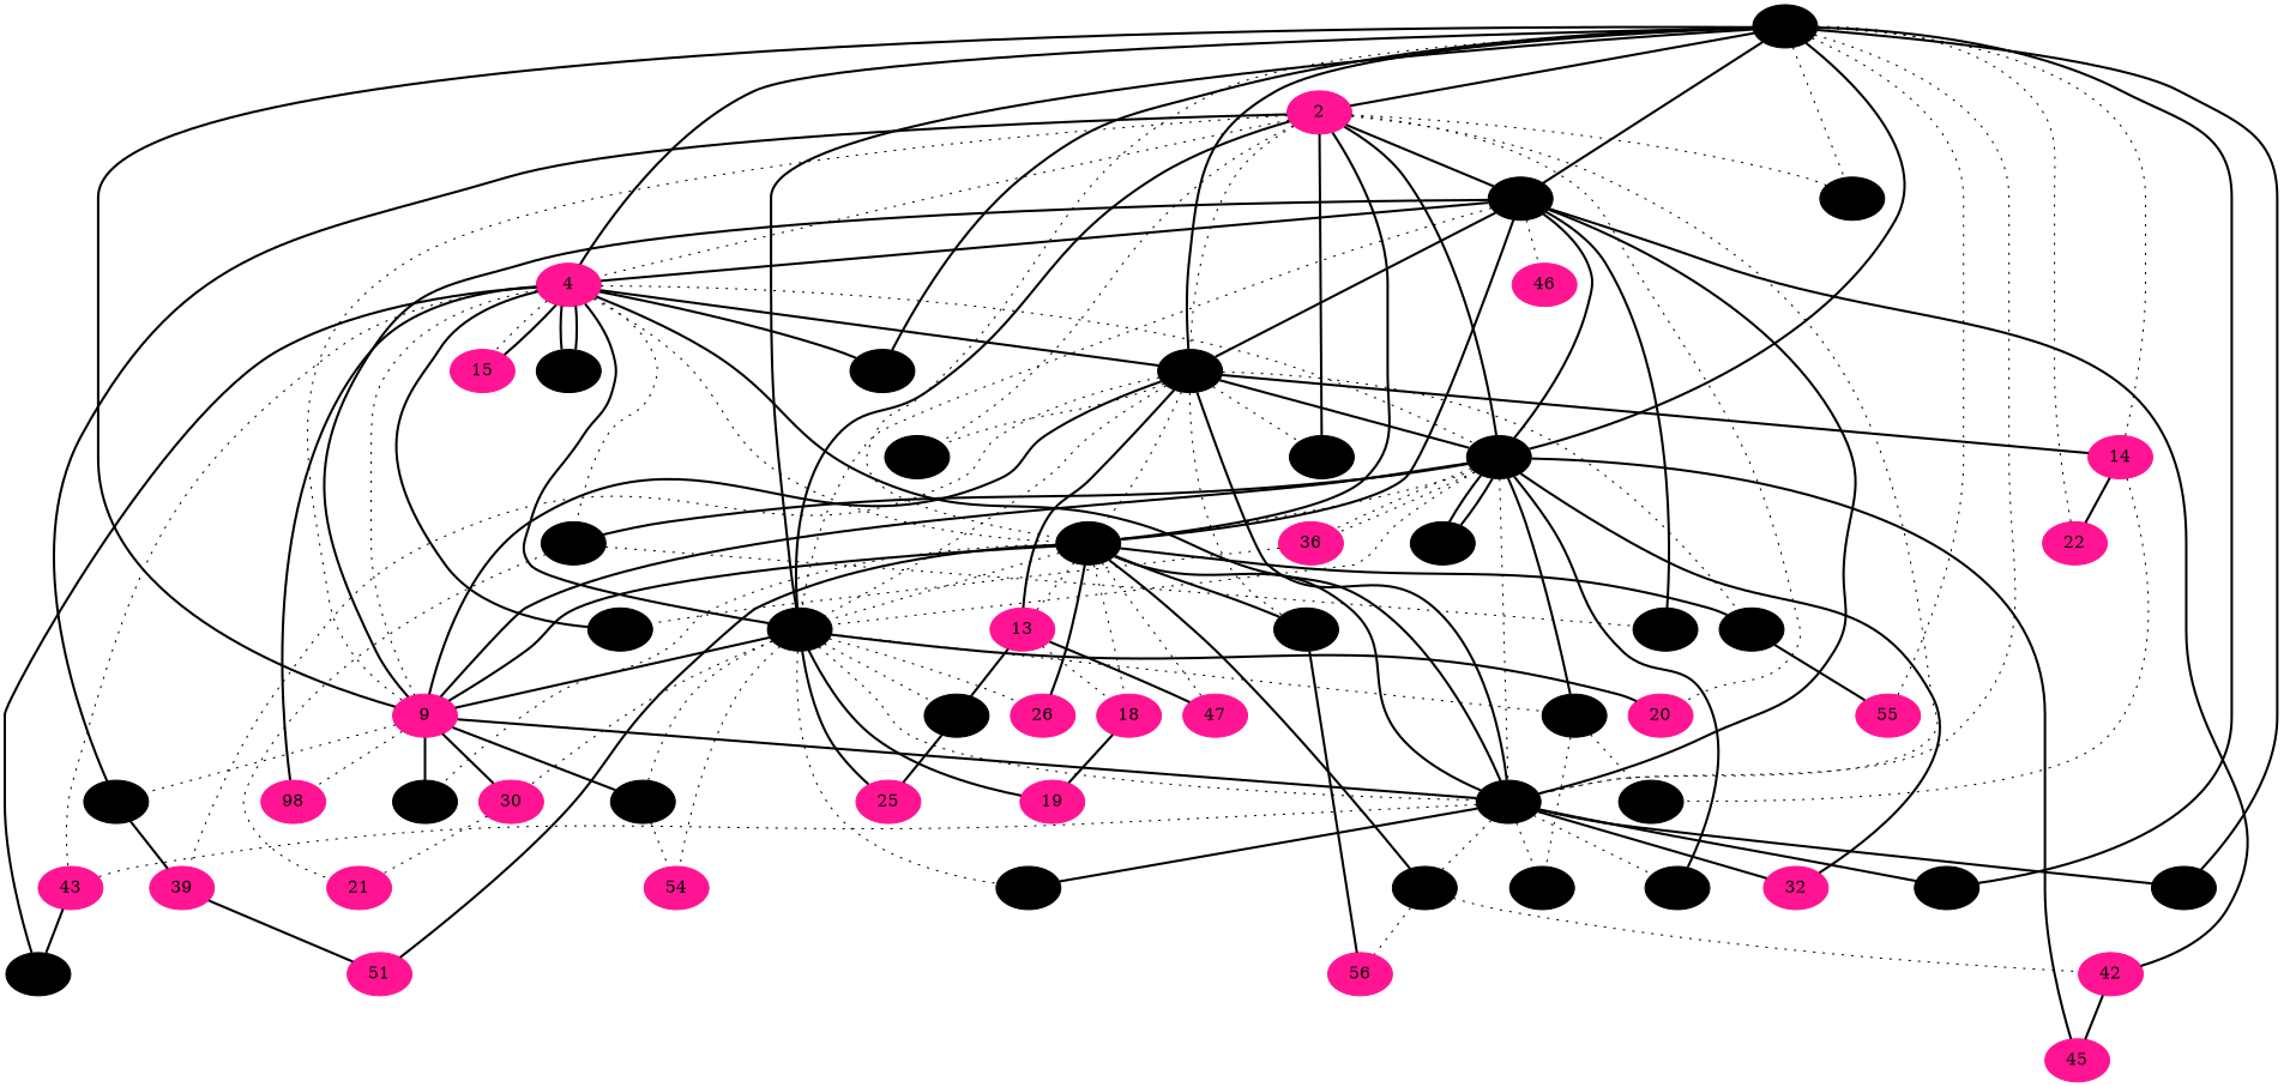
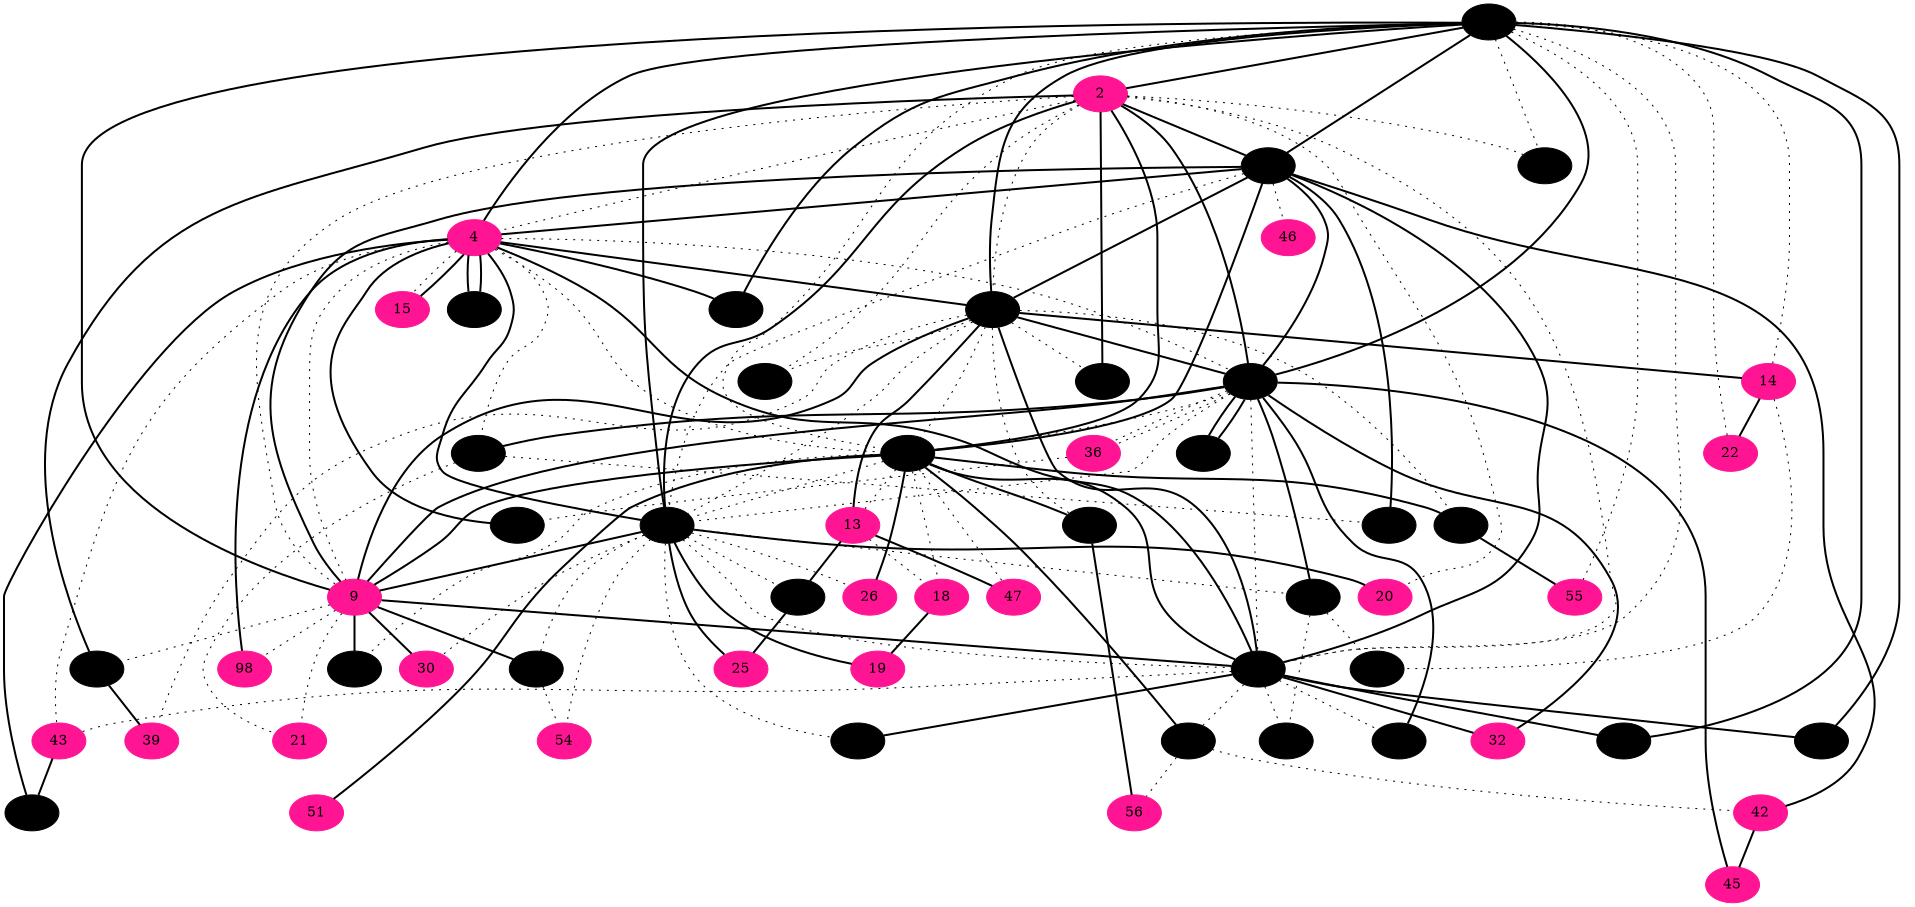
  graph {
    node [color=black style=filled]
    edge [style=bold]
    2 [color=deeppink]
    1
    3
    4 [color=deeppink]
    5
    6
    7
    8
    9 [color=deeppink]
    10
    14 [color=deeppink]
    22 [color=deeppink]
    27
    31
    50
    55 [color=deeppink]
    57
    11
    20 [color=deeppink]
    34
    59
    46 [color=deeppink]
    42 [color=deeppink]
    49
    12
    15 [color=deeppink]
    43 [color=deeppink]
    48
    52
    53
    n31 [color=deeppink label=98]
    13 [color=deeppink]
    29
    39 [color=deeppink]
    40
    24
    28
    32 [color=deeppink]
    35
    36 [color=deeppink]
    45 [color=deeppink]
    18 [color=deeppink]
    26 [color=deeppink]
    37
    38
    47 [color=deeppink]
    51 [color=deeppink]
    16
    17
    19 [color=deeppink]
    23
    25 [color=deeppink]
    30 [color=deeppink]
    54 [color=deeppink]
    21 [color=deeppink]
    33
    41
    56 [color=deeppink]
    2 -- 3
    2 -- 4 [style=dotted]
    2 -- 5 [style=dotted]
    2 -- 6
    2 -- 7
    2 -- 8
    2 -- 9 [style=dotted]
    2 -- 10 [style=dotted]
    2 -- 31 [style=dotted]
    2 -- 11 [style=dotted]
    2 -- 20 [style=dotted]
    2 -- 34
    2 -- 59
    1 -- 2
    1 -- 3
    1 -- 4
    1 -- 5
    1 -- 6
    1 -- 7 [style=dotted]
    1 -- 8
    1 -- 9
    1 -- 10 [style=dotted]
    1 -- 14 [style=dotted]
    1 -- 22 [style=dotted]
    1 -- 27
    1 -- 31 [style=dotted]
    1 -- 50
    1 -- 55 [style=dotted]
    1 -- 57
    3 -- 4
    3 -- 5
    3 -- 6
    3 -- 7
    3 -- 8 [style=dotted]
    3 -- 9
    3 -- 10
    3 -- 46 [style=dotted]
    3 -- 42
    3 -- 49
    4 -- 5
    4 -- 6 [style=dotted]
    4 -- 7 [style=dotted]
    4 -- 8
    4 -- 9 [style=dotted]
    4 -- 10
    4 -- 50
    4 -- 12 [style=dotted]
    4 -- 15 [style=dotted]
    4 -- 15
    4 -- 43 [style=dotted]
    4 -- 48
    4 -- 52
    4 -- 52
    4 -- 53
    4 -- n31
    5 -- 6
    5 -- 7 [style=dotted]
    5 -- 8 [style=dotted]
    5 -- 9
    5 -- 10
    5 -- 14
    5 -- 11 [style=dotted]
    5 -- 59 [style=dotted]
    5 -- 13
    5 -- 29 [style=dotted]
    5 -- 39 [style=dotted]
    5 -- 40 [style=dotted]
    6 -- 7 [style=dotted]
    6 -- 8 [style=dotted]
    6 -- 9
    6 -- 10 [style=dotted]
    6 -- 12
    6 -- 24
    6 -- 28
    6 -- 32
    6 -- 35
    6 -- 35
    6 -- 36 [style=dotted]
    6 -- 36 [style=dotted]
    6 -- 45
    7 -- 8 [style=dotted]
    7 -- 9
    7 -- 10
    7 -- 13 [style=dotted]
    7 -- 29
    7 -- 40
    7 -- 18 [style=dotted]
    7 -- 26
    7 -- 37
    7 -- 38 [style=dotted]
    7 -- 47 [style=dotted]
    7 -- 51
    8 -- 9
    8 -- 10 [style=dotted]
    8 -- 20
    8 -- 28 [style=dotted]
    8 -- 26 [style=dotted]
    8 -- 16 [style=dotted]
    8 -- 17 [style=dotted]
    8 -- 19
    8 -- 23 [style=dotted]
    8 -- 25
    8 -- 30 [style=dotted]
    8 -- 54 [style=dotted]
    9 -- 10
    9 -- 34 [style=dotted]
    9 -- n31 [style=dotted]
    9 -- 38
    9 -- 23
    9 -- 30
-   30 -- 21 [style=dotted]
+   9 -- 21 [style=dotted]
    10 -- 27
    10 -- 57
    10 -- 43 [style=dotted]
    10 -- 24 [style=dotted]
    10 -- 32
    10 -- 37 [style=dotted]
    10 -- 17
    10 -- 33 [style=dotted]
    14 -- 22
    14 -- 41 [style=dotted]
    34 -- 39
    42 -- 45
    12 -- 49 [style=dotted]
    12 -- 21 [style=dotted]
    43 -- 53
    13 -- 18 [style=dotted]
    13 -- 47
    13 -- 16
    29 -- 56
-   39 -- 51
    40 -- 55
    28 -- 33 [style=dotted]
    28 -- 41 [style=dotted]
    36 -- 48 [style=dotted]
    18 -- 19
    37 -- 42 [style=dotted]
    37 -- 56 [style=dotted]
    16 -- 25
    23 -- 54 [style=dotted]
  }
